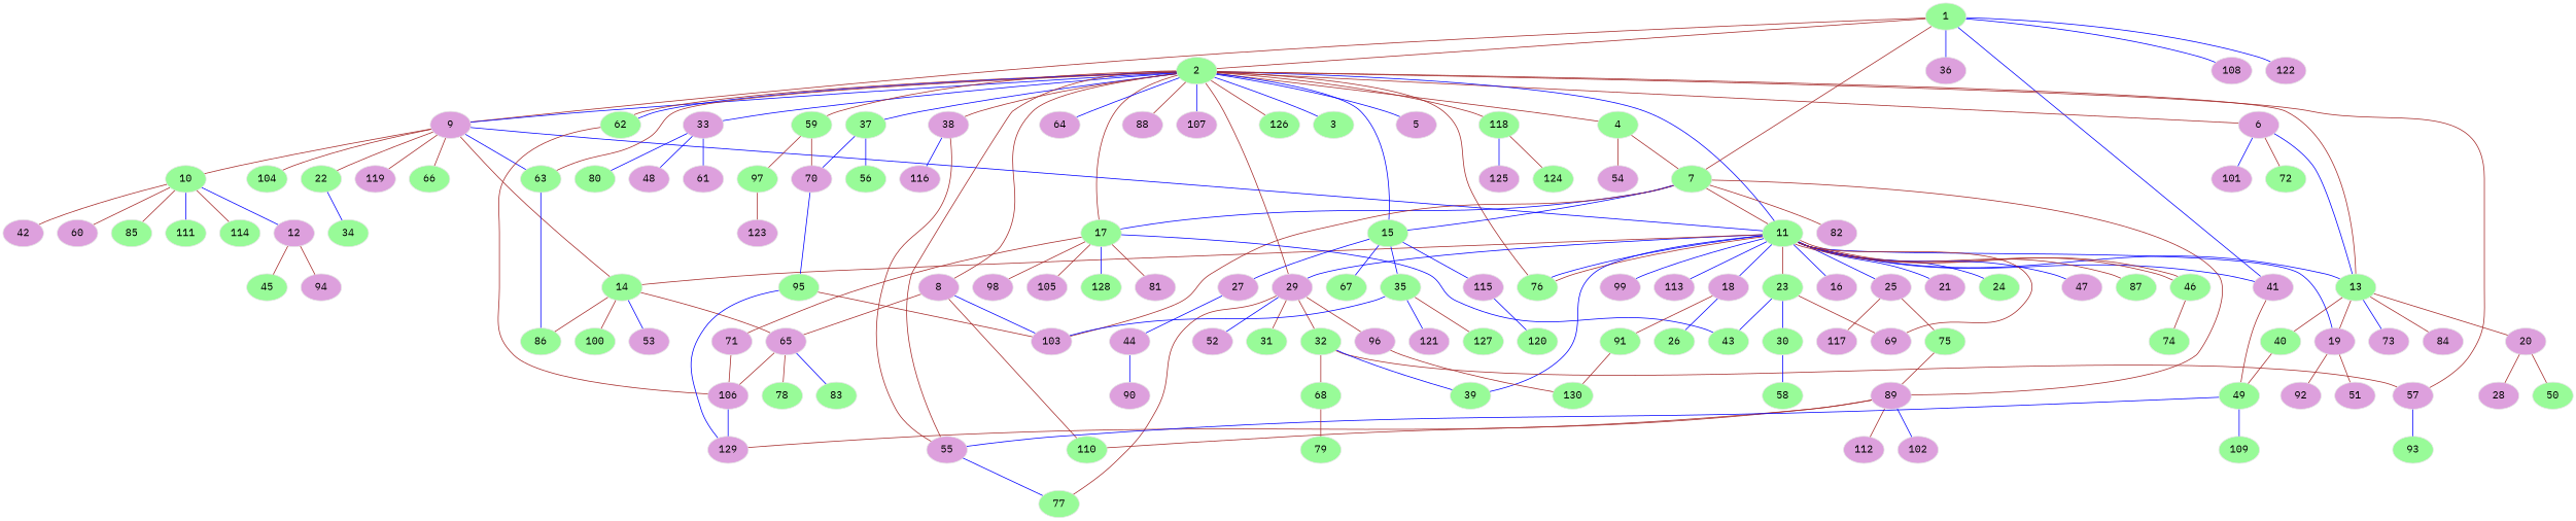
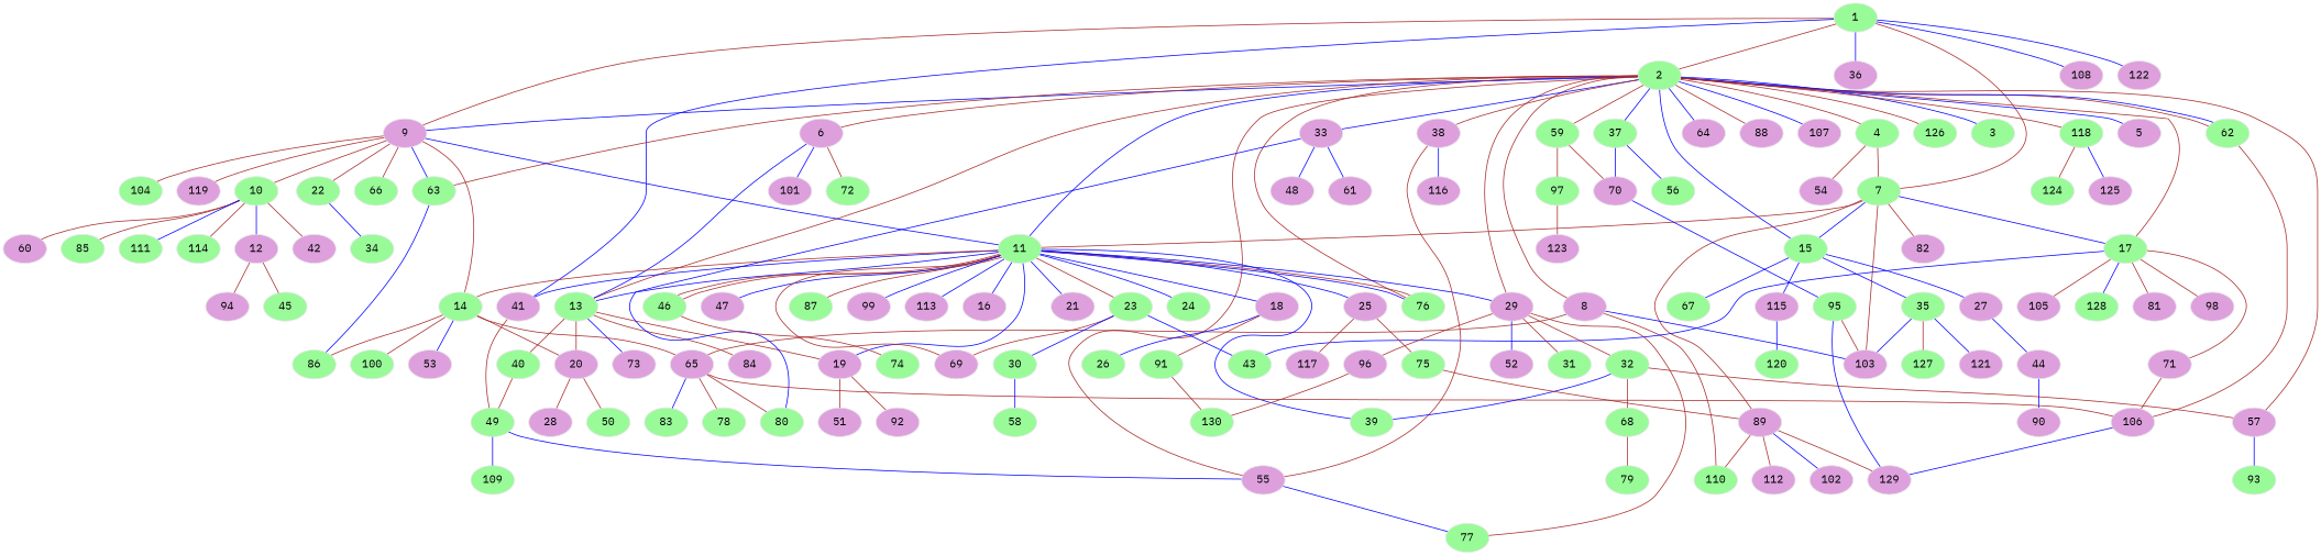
  graph {
    fontname="IBM Plex Mono"
    node [color=gray90 fillcolor=palegreen fontname="IBM Plex Mono" style=filled]
    edge [color=brown fontname="IBM Plex Mono"]
    1
    2
    7
    9 [fillcolor=plum]
    36 [fillcolor=plum]
    41 [fillcolor=plum]
    108 [fillcolor=plum]
    122 [fillcolor=plum]
    3
    4
    5 [fillcolor=plum]
    6 [fillcolor=plum]
    8 [fillcolor=plum]
    11
    13
    15
    17
    29 [fillcolor=plum]
    33 [fillcolor=plum]
    37
    38 [fillcolor=plum]
    55 [fillcolor=plum]
    57 [fillcolor=plum]
    59
    62
    63
    64 [fillcolor=plum]
    76
    88 [fillcolor=plum]
    107 [fillcolor=plum]
    118
    126
    82 [fillcolor=plum]
    89 [fillcolor=plum]
    103 [fillcolor=plum]
    10
    14
    22
    66
    104
    119 [fillcolor=plum]
    49
    54 [fillcolor=plum]
    72
    101 [fillcolor=plum]
    65 [fillcolor=plum]
    110
    16 [fillcolor=plum]
    18 [fillcolor=plum]
    19 [fillcolor=plum]
    21 [fillcolor=plum]
    23
    24
    25 [fillcolor=plum]
    39
    46
    47 [fillcolor=plum]
    69 [fillcolor=plum]
    87
    99 [fillcolor=plum]
    113 [fillcolor=plum]
    20 [fillcolor=plum]
    40
    73 [fillcolor=plum]
    84 [fillcolor=plum]
    27 [fillcolor=plum]
    35
    67
    115 [fillcolor=plum]
    43
    71 [fillcolor=plum]
    81 [fillcolor=plum]
    98 [fillcolor=plum]
    105 [fillcolor=plum]
    128
    31
    32
    52 [fillcolor=plum]
    77
    96 [fillcolor=plum]
    48 [fillcolor=plum]
    61 [fillcolor=plum]
    80
    56
    70 [fillcolor=plum]
    116 [fillcolor=plum]
    93
    97
    106 [fillcolor=plum]
    86
    124
    125 [fillcolor=plum]
    102 [fillcolor=plum]
    112 [fillcolor=plum]
    129 [fillcolor=plum]
    78
    83
    12 [fillcolor=plum]
    42 [fillcolor=plum]
    60 [fillcolor=plum]
    85
    111
    114
    53 [fillcolor=plum]
    100
    34
    45
    94 [fillcolor=plum]
    26
    91
    51 [fillcolor=plum]
    92 [fillcolor=plum]
    30
    75
    117 [fillcolor=plum]
    74
    28 [fillcolor=plum]
    50
    44 [fillcolor=plum]
    121 [fillcolor=plum]
    127
    120
    130
    58
    90 [fillcolor=plum]
    68
    79
    95
    109
    123 [fillcolor=plum]
    1 -- 2
    1 -- 7
    1 -- 9
    1 -- 36 [color=blue]
    1 -- 41 [color=blue]
    1 -- 108 [color=blue]
    1 -- 122 [color=blue]
    2 -- 9 [color=blue]
    2 -- 3 [color=blue]
    2 -- 4
    2 -- 5 [color=blue]
    2 -- 6
    2 -- 8
    2 -- 11 [color=blue]
    2 -- 13
    2 -- 15 [color=blue]
    2 -- 17
    2 -- 29
    2 -- 33 [color=blue]
    2 -- 37 [color=blue]
    2 -- 38
    2 -- 55
    2 -- 57
    2 -- 59
    2 -- 62
    2 -- 62 [color=blue]
    2 -- 63
    2 -- 64 [color=blue]
    2 -- 76
    2 -- 88
    2 -- 107 [color=blue]
    2 -- 118
    2 -- 126
    7 -- 11
    7 -- 15 [color=blue]
    7 -- 17 [color=blue]
    7 -- 82
    7 -- 89
    7 -- 103
    9 -- 11 [color=blue]
    9 -- 63 [color=blue]
    9 -- 10
    9 -- 14
    9 -- 22
    9 -- 66
    9 -- 104
    9 -- 119
    41 -- 49
    4 -- 7
    4 -- 54
    6 -- 13 [color=blue]
    6 -- 72
    6 -- 101 [color=blue]
    8 -- 103 [color=blue]
    8 -- 65
    8 -- 110
    11 -- 41 [color=blue]
    11 -- 13 [color=blue]
    11 -- 29 [color=blue]
    11 -- 76 [color=blue]
    11 -- 76
    11 -- 14
    11 -- 16 [color=blue]
    11 -- 18 [color=blue]
    11 -- 19 [color=blue]
    11 -- 21 [color=blue]
    11 -- 23
    11 -- 24 [color=blue]
    11 -- 25 [color=blue]
    11 -- 39 [color=blue]
    11 -- 46
    11 -- 46
    11 -- 47 [color=blue]
    11 -- 69
    11 -- 87
    11 -- 99 [color=blue]
    11 -- 113 [color=blue]
    13 -- 19
    13 -- 20
    13 -- 40
    13 -- 73 [color=blue]
    13 -- 84
    15 -- 27 [color=blue]
    15 -- 35 [color=blue]
    15 -- 67 [color=blue]
    15 -- 115 [color=blue]
    17 -- 43 [color=blue]
    17 -- 71
    17 -- 81
    17 -- 98
    17 -- 105
    17 -- 128 [color=blue]
    29 -- 31
    29 -- 32
    29 -- 52 [color=blue]
    29 -- 77
    29 -- 96
    33 -- 48 [color=blue]
    33 -- 61 [color=blue]
    33 -- 80 [color=blue]
    37 -- 56 [color=blue]
    37 -- 70 [color=blue]
    38 -- 55
    38 -- 116 [color=blue]
    55 -- 77 [color=blue]
    57 -- 93 [color=blue]
    59 -- 70
    59 -- 97
    62 -- 106
    63 -- 86 [color=blue]
    118 -- 124
    118 -- 125 [color=blue]
    89 -- 110
    89 -- 102 [color=blue]
    89 -- 112
    89 -- 129
    10 -- 12 [color=blue]
    10 -- 42
    10 -- 60
    10 -- 85
    10 -- 111 [color=blue]
    10 -- 114
    14 -- 65
+   14 -- 20
    14 -- 86
    14 -- 53 [color=blue]
    14 -- 100
    22 -- 34 [color=blue]
    49 -- 55 [color=blue]
    49 -- 109 [color=blue]
+   65 -- 80
    65 -- 106
    65 -- 78
    65 -- 83 [color=blue]
    18 -- 26 [color=blue]
    18 -- 91
    19 -- 51
    19 -- 92
    23 -- 69
    23 -- 43 [color=blue]
    23 -- 30 [color=blue]
    25 -- 75
    25 -- 117
    46 -- 74
    20 -- 28
    20 -- 50
    40 -- 49
    27 -- 44 [color=blue]
    35 -- 103 [color=blue]
    35 -- 121 [color=blue]
    35 -- 127
    115 -- 120 [color=blue]
    71 -- 106
    32 -- 57
    32 -- 39 [color=blue]
    32 -- 68
    96 -- 130
    70 -- 95 [color=blue]
    97 -- 123
    106 -- 129 [color=blue]
    12 -- 45
    12 -- 94
    91 -- 130
    30 -- 58 [color=blue]
    75 -- 89
    44 -- 90 [color=blue]
    68 -- 79
    95 -- 103
    95 -- 129 [color=blue]
  }
